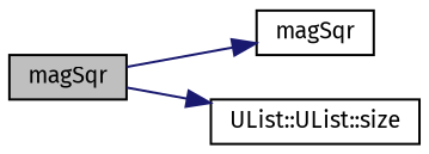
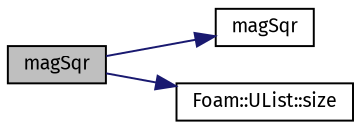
  digraph {
    rankdir=LR
    fontname="Fira Sans"
    node [color=black fontname="Fira Sans" fontsize=10 shape=record]
    edge [color=midnightblue fontname="Fira Sans" fontsize=10 labelfontname=FreeSans labelfontsize=10 style=solid]
    n1 [fillcolor=grey75 fontcolor=black height=0.2 label=magSqr style=filled width=0.4]
    n2 [height=0.2 label=magSqr width=0.4]
-   n3 [height=0.2 label="UList::UList::size" width=0.4]
+   n3 [height=0.2 label="Foam::UList::size" width=0.4]
    n1 -> n2
    n1 -> n3
  }
